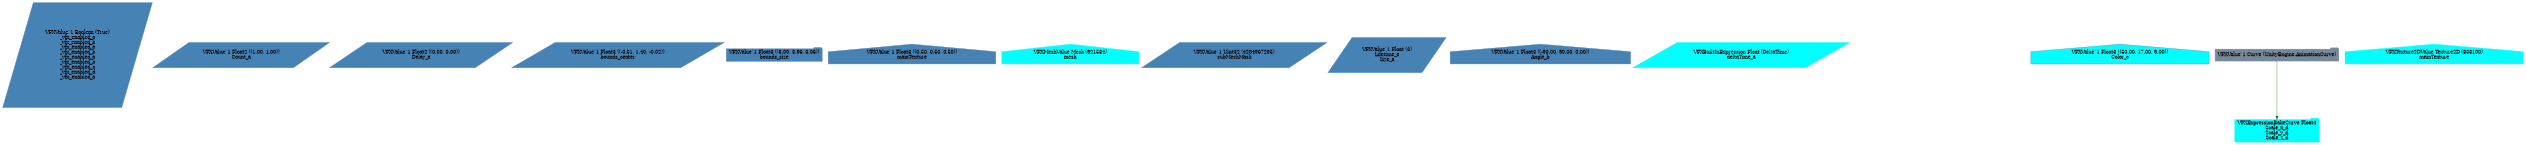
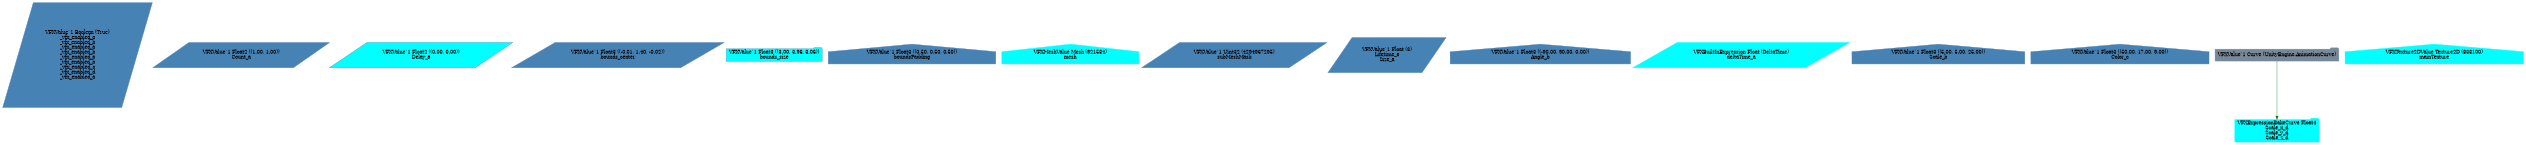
  digraph {
    node [color=steelblue shape=parallelogram style=filled]
    n1 [label="VFXValue`1 Boolean (True)\n_vfx_enabled_a\n_vfx_enabled_b\n_vfx_enabled_a\n_vfx_enabled_b\n_vfx_enabled_a\n_vfx_enabled_b\n_vfx_enabled_c\n_vfx_enabled_d\n_vfx_enabled_a"]
    n2 [label="VFXValue`1 Float2 ((1.00, 1.00))\nCount_a"]
-   n3 [label="VFXValue`1 Float2 ((0.00, 0.00))\nDelay_a"]
+   n3 [label="VFXValue`1 Float2 ((0.00, 0.00))\nDelay_a" fillcolor=cyan]
    n4 [label="VFXValue`1 Float3 ((-0.01, 1.40, -0.02))\nbounds_center"]
-   n5 [label="VFXValue`1 Float3 ((3.00, 3.96, 3.06))\nbounds_size" shape=folder]
-   n6 [label="VFXValue`1 Float3 ((0.50, 0.50, 0.50))\nmainTexture" shape=house]
+   n5 [label="VFXValue`1 Float3 ((3.00, 3.96, 3.06))\nbounds_size" shape=folder fillcolor=cyan]
+   n6 [label="VFXValue`1 Float3 ((0.50, 0.50, 0.50))\nboundsPadding" shape=house]
    n7 [color=cyan label="VFXMeshValue Mesh (921534)\nmesh" shape=house]
    n8 [label="VFXValue`1 Uint32 (4294967295)\nsubMeshMask"]
    n9 [label="VFXValue`1 Float (3)\nLifetime_a\nSize_a"]
    n10 [label="VFXValue`1 Float3 ((-90.00, 90.00, 0.00))\nAngle_b" shape=house]
    n11 [color=cyan label="VFXBuiltInExpression Float (DeltaTime)\ndeltaTime_a"]
-   n13 [label="VFXValue`1 Float3 ((50.00, 17.00, 9.00))\nColor_c" shape=house fillcolor=cyan]
+   n12 [label="VFXValue`1 Float3 ((5.00, 5.00, 25.00))\nScale_b" shape=house]
+   n13 [label="VFXValue`1 Float3 ((50.00, 17.00, 9.00))\nColor_c" shape=house]
    n14 [color=cyan label="VFXExpressionBakeCurve Float4\nScale_x_d\nScale_y_d\nScale_z_d" shape=folder]
    n15 [color=lightslategray label="VFXValue`1 Curve (UnityEngine.AnimationCurve)" shape=folder]
    n16 [color=cyan label="VFXTexture2DValue Texture2D (833100)\nmainTexture" shape=house]
    n15 -> n14 [color=darkgreen]
  }
